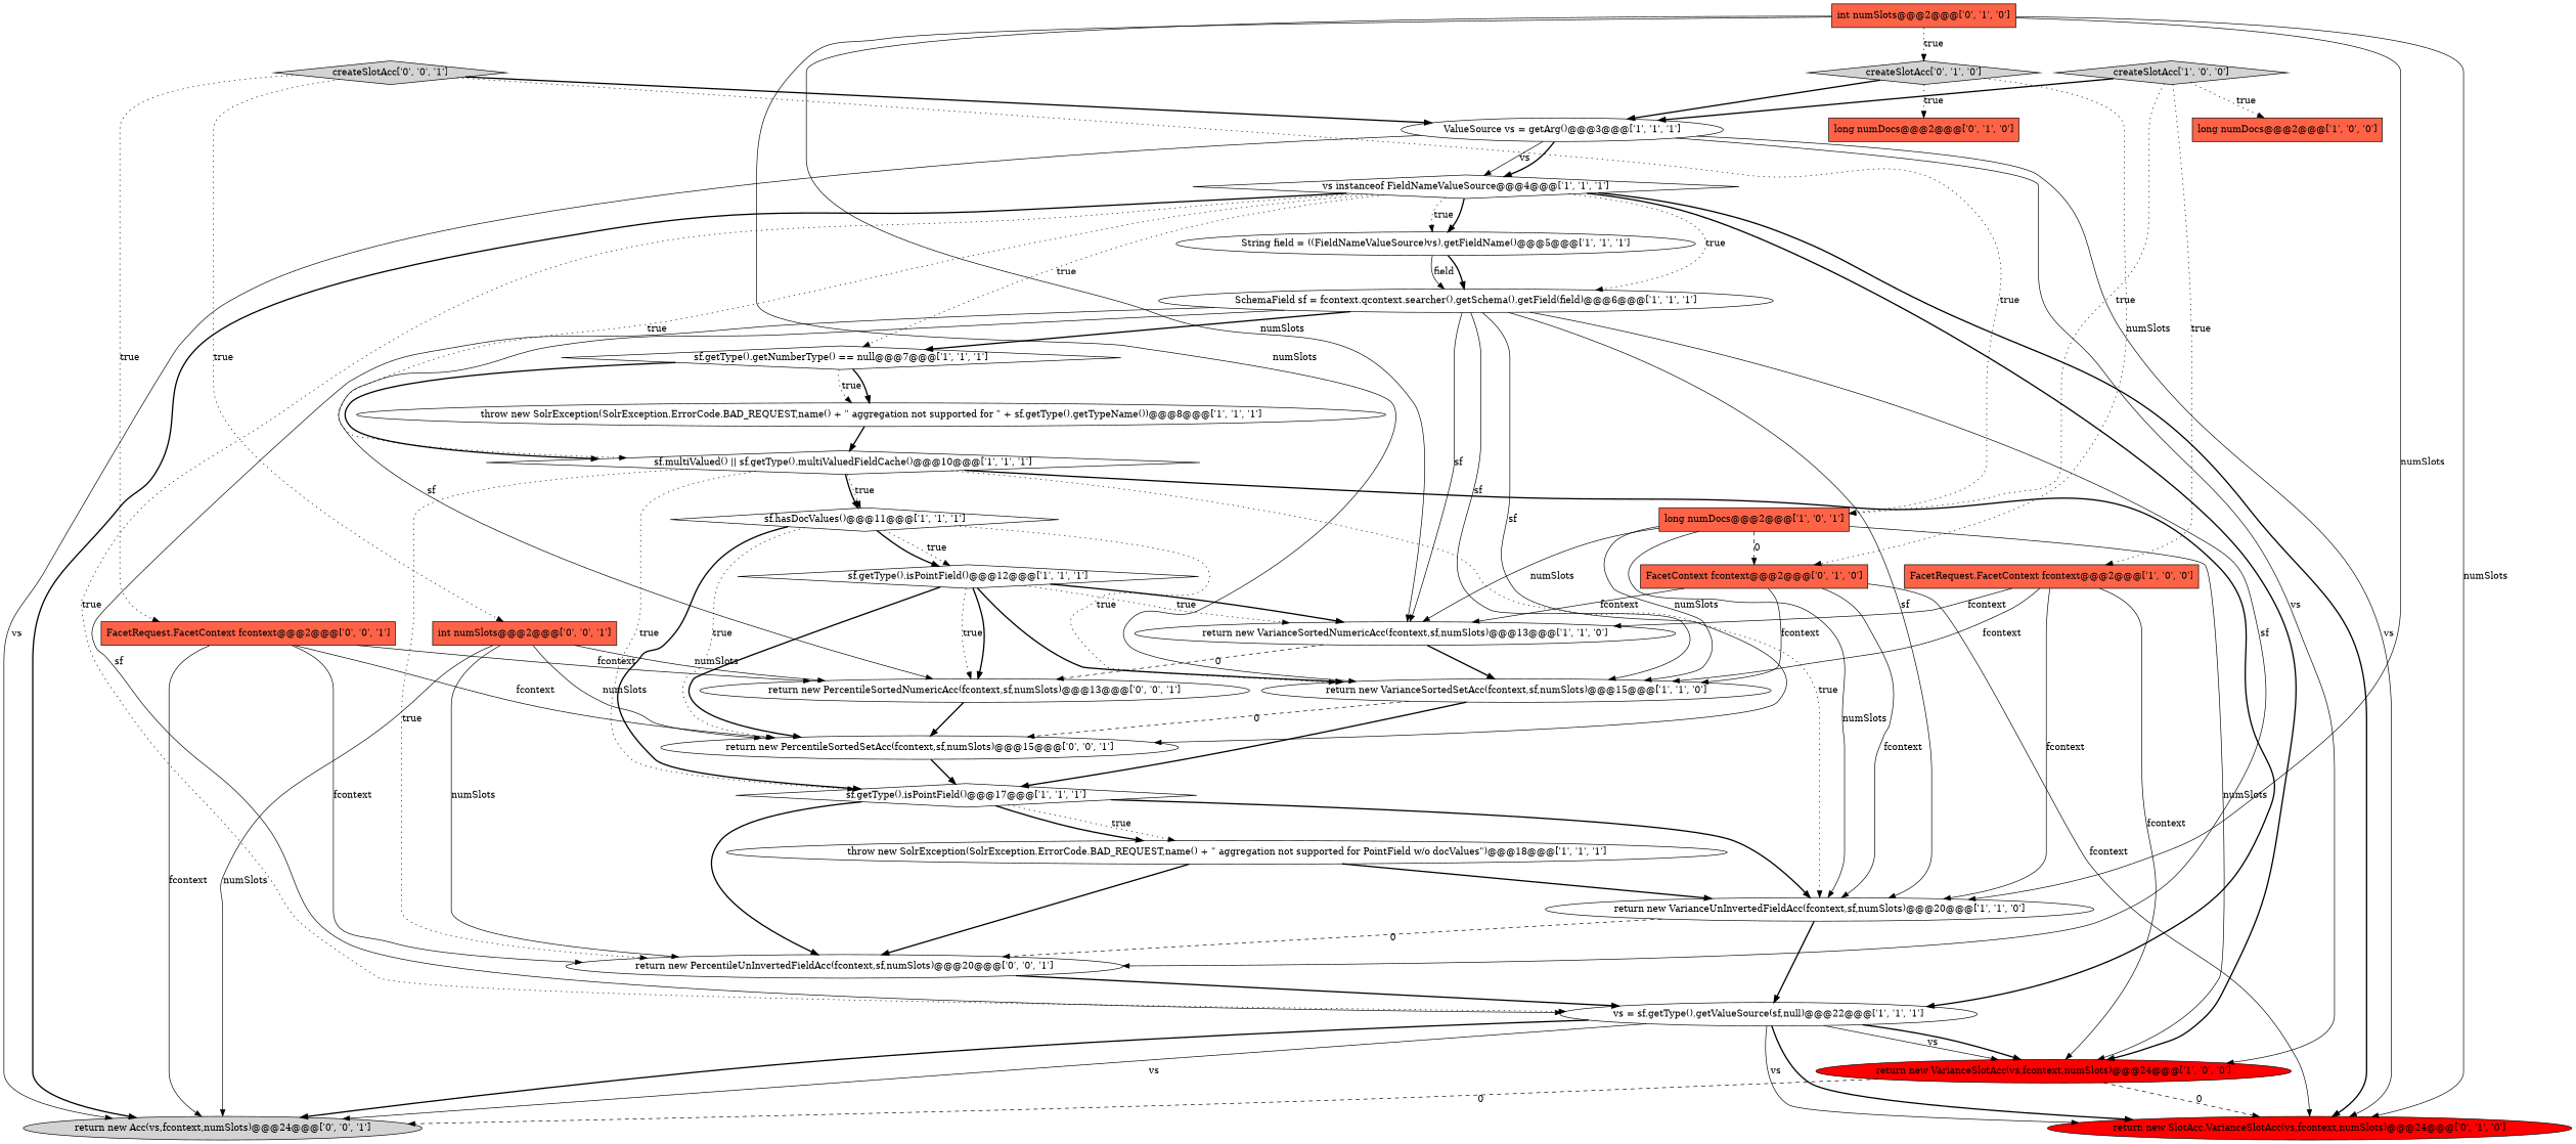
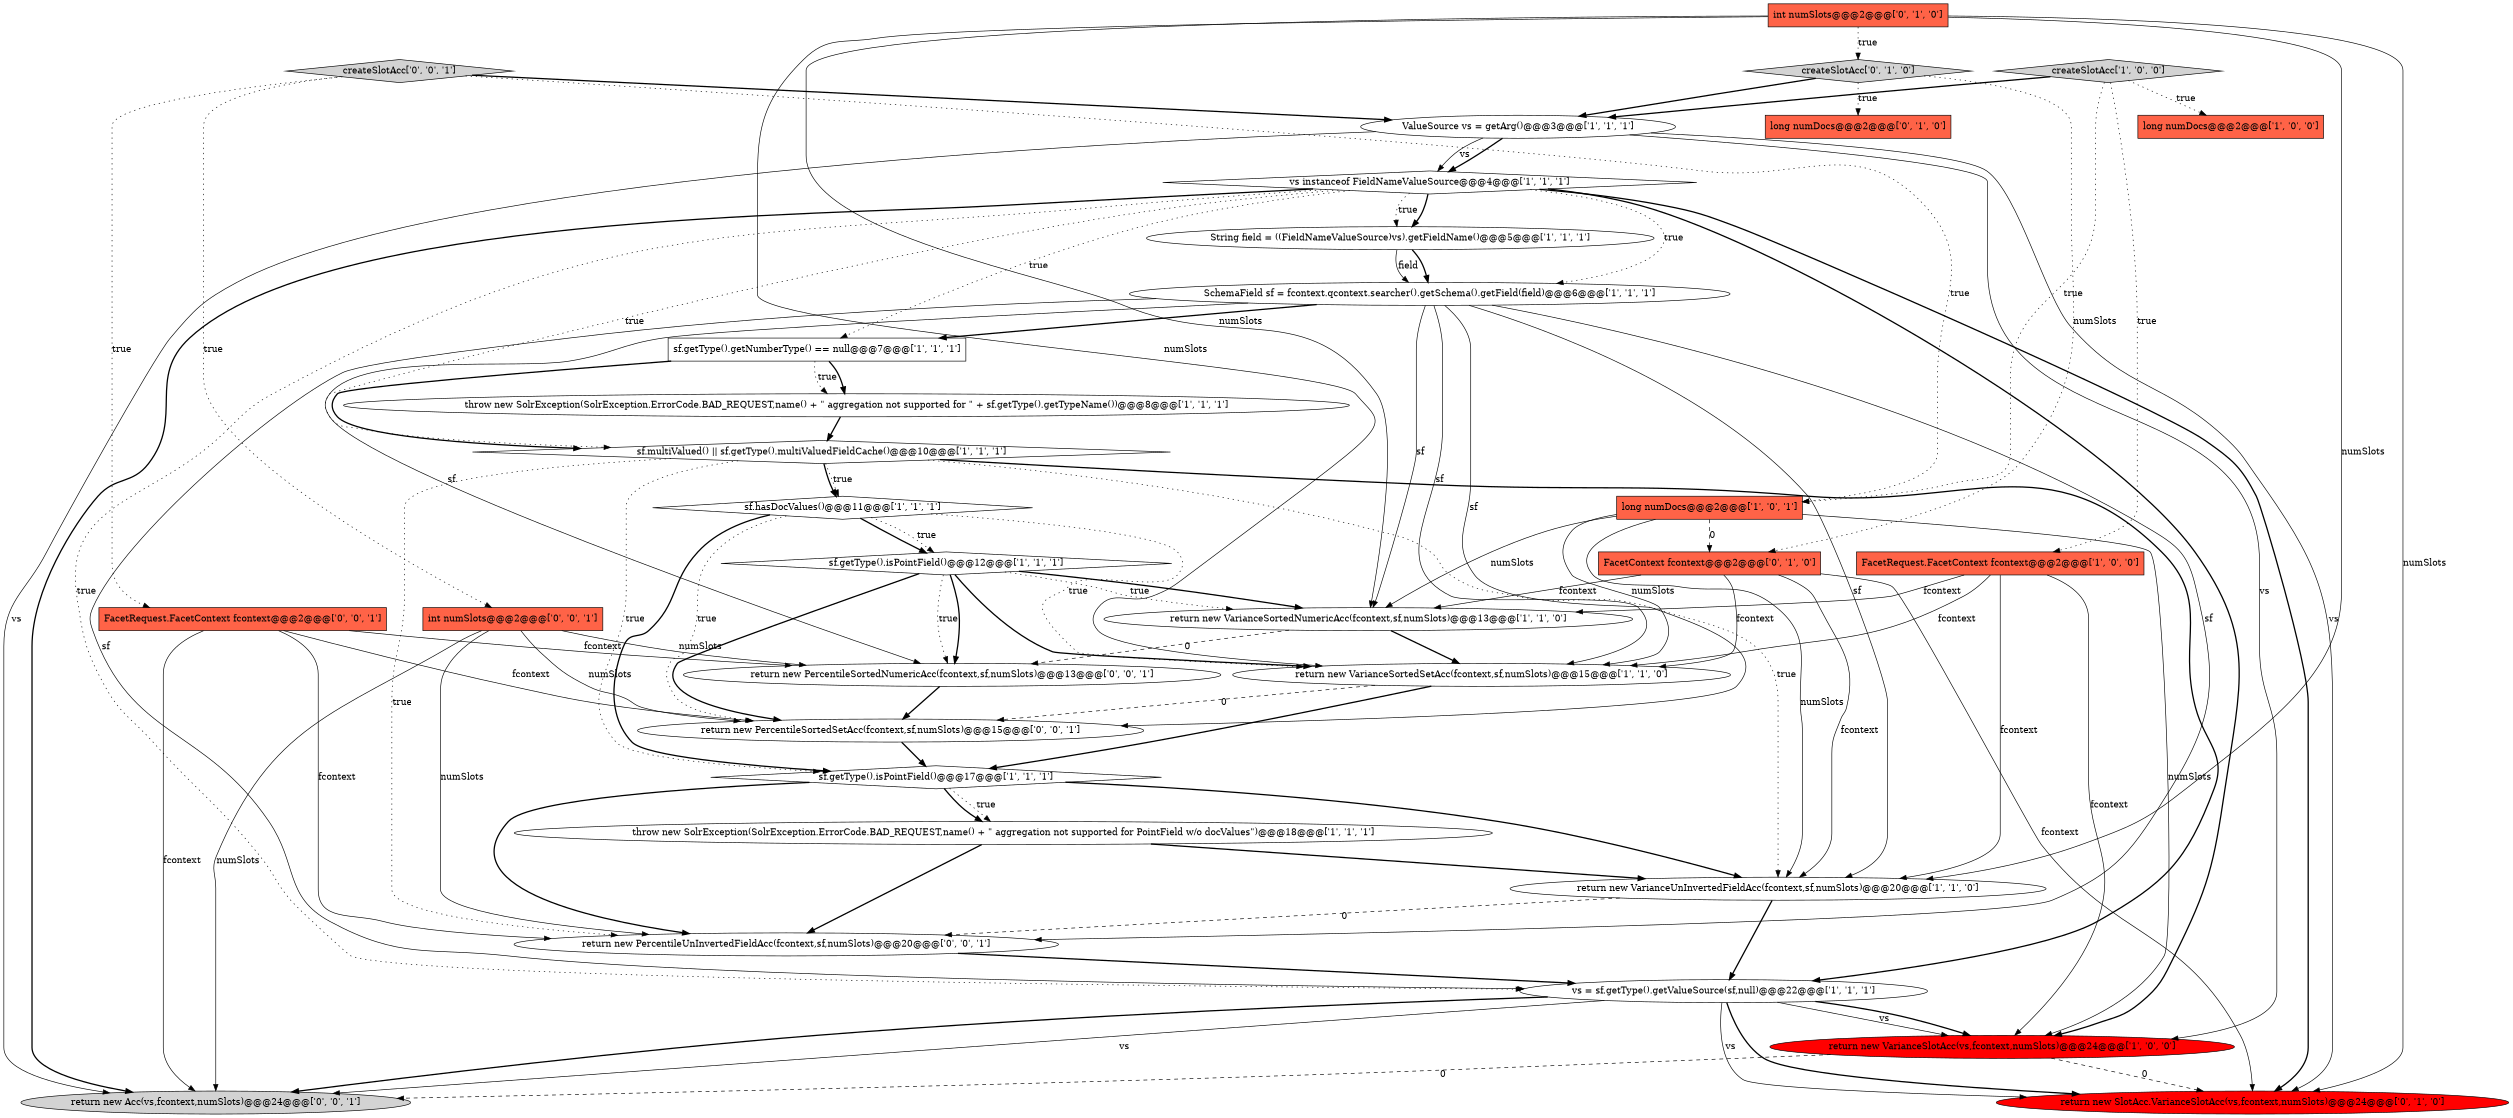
  digraph {
    node [fillcolor=white shape=ellipse style=filled]
    edge [style=solid]
    n1 [label="sf.hasDocValues()@@@11@@@['1', '1', '1']" shape=diamond]
    n2 [label="return new VarianceSortedSetAcc(fcontext,sf,numSlots)@@@15@@@['1', '1', '0']"]
    n3 [label="sf.getType().isPointField()@@@17@@@['1', '1', '1']" shape=diamond]
    n4 [label="sf.getType().isPointField()@@@12@@@['1', '1', '1']" shape=diamond]
    n5 [label="return new PercentileSortedSetAcc(fcontext,sf,numSlots)@@@15@@@['0', '0', '1']"]
    n6 [label="return new PercentileUnInvertedFieldAcc(fcontext,sf,numSlots)@@@20@@@['0', '0', '1']"]
    n7 [label="return new VarianceUnInvertedFieldAcc(fcontext,sf,numSlots)@@@20@@@['1', '1', '0']"]
    n8 [label="throw new SolrException(SolrException.ErrorCode.BAD_REQUEST,name() + \" aggregation not supported for PointField w/o docValues\")@@@18@@@['1', '1', '1']"]
    n9 [label="return new PercentileSortedNumericAcc(fcontext,sf,numSlots)@@@13@@@['0', '0', '1']"]
    n10 [label="return new VarianceSortedNumericAcc(fcontext,sf,numSlots)@@@13@@@['1', '1', '0']"]
    n11 [label="vs instanceof FieldNameValueSource@@@4@@@['1', '1', '1']" shape=diamond]
    n12 [label="sf.multiValued() || sf.getType().multiValuedFieldCache()@@@10@@@['1', '1', '1']" shape=diamond]
    n13 [fillcolor=red label="return new VarianceSlotAcc(vs,fcontext,numSlots)@@@24@@@['1', '0', '0']"]
    n14 [fillcolor=lightgray label="return new Acc(vs,fcontext,numSlots)@@@24@@@['0', '0', '1']"]
    n15 [fillcolor=red label="return new SlotAcc.VarianceSlotAcc(vs,fcontext,numSlots)@@@24@@@['0', '1', '0']"]
-   n16 [label="sf.getType().getNumberType() == null@@@7@@@['1', '1', '1']" shape=diamond]
+   n16 [label="sf.getType().getNumberType() == null@@@7@@@['1', '1', '1']" shape=box]
    n17 [label="SchemaField sf = fcontext.qcontext.searcher().getSchema().getField(field)@@@6@@@['1', '1', '1']"]
    n18 [label="String field = ((FieldNameValueSource)vs).getFieldName()@@@5@@@['1', '1', '1']"]
    n19 [label="vs = sf.getType().getValueSource(sf,null)@@@22@@@['1', '1', '1']"]
    n20 [label="throw new SolrException(SolrException.ErrorCode.BAD_REQUEST,name() + \" aggregation not supported for \" + sf.getType().getTypeName())@@@8@@@['1', '1', '1']"]
    n21 [fillcolor=tomato label="FacetRequest.FacetContext fcontext@@@2@@@['0', '0', '1']" shape=box]
    n22 [fillcolor=tomato label="int numSlots@@@2@@@['0', '1', '0']" shape=box]
    n23 [fillcolor=lightgray label="createSlotAcc['0', '1', '0']" shape=diamond]
    n24 [fillcolor=lightgray label="createSlotAcc['0', '0', '1']" shape=diamond]
    n25 [fillcolor=tomato label="int numSlots@@@2@@@['0', '0', '1']" shape=box]
    n26 [fillcolor=tomato label="long numDocs@@@2@@@['1', '0', '1']" shape=box]
    n27 [label="ValueSource vs = getArg()@@@3@@@['1', '1', '1']"]
    n28 [fillcolor=tomato label="FacetContext fcontext@@@2@@@['0', '1', '0']" shape=box]
    n29 [fillcolor=tomato label="FacetRequest.FacetContext fcontext@@@2@@@['1', '0', '0']" shape=box]
    n30 [fillcolor=lightgray label="createSlotAcc['1', '0', '0']" shape=diamond]
    n31 [fillcolor=tomato label="long numDocs@@@2@@@['1', '0', '0']" shape=box]
    n32 [fillcolor=tomato label="long numDocs@@@2@@@['0', '1', '0']" shape=box]
    n1 -> n2 [label=true style=dotted]
    n1 -> n3 [style=bold]
    n1 -> n4 [style=bold]
    n1 -> n4 [label=true style=dotted]
    n1 -> n5 [label=true style=dotted]
    n2 -> n3 [style=bold]
    n2 -> n5 [label=0 style=dashed]
    n3 -> n6 [style=bold]
    n3 -> n7 [style=bold]
    n3 -> n8 [label=true style=dotted]
    n3 -> n8 [style=bold]
    n4 -> n2 [style=bold]
    n4 -> n5 [style=bold]
    n4 -> n9 [label=true style=dotted]
    n4 -> n9 [style=bold]
    n4 -> n10 [style=bold]
    n4 -> n10 [label=true style=dotted]
    n5 -> n3 [style=bold]
    n6 -> n19 [style=bold]
    n7 -> n6 [label=0 style=dashed]
    n7 -> n19 [style=bold]
    n8 -> n6 [style=bold]
    n8 -> n7 [style=bold]
    n9 -> n5 [style=bold]
    n10 -> n2 [style=bold]
    n10 -> n9 [label=0 style=dashed]
    n11 -> n12 [label=true style=dotted]
    n11 -> n13 [style=bold]
    n11 -> n14 [style=bold]
    n11 -> n15 [style=bold]
    n11 -> n16 [label=true style=dotted]
    n11 -> n17 [label=true style=dotted]
    n11 -> n18 [style=bold]
    n11 -> n18 [label=true style=dotted]
    n11 -> n19 [label=true style=dotted]
    n12 -> n1 [style=bold]
    n12 -> n1 [label=true style=dotted]
    n12 -> n3 [label=true style=dotted]
    n12 -> n6 [label=true style=dotted]
    n12 -> n7 [label=true style=dotted]
    n12 -> n19 [style=bold]
    n13 -> n14 [label=0 style=dashed]
    n13 -> n15 [label=0 style=dashed]
    n16 -> n12 [style=bold]
    n16 -> n20 [label=true style=dotted]
    n16 -> n20 [style=bold]
    n17 -> n2 [label=sf]
    n17 -> n5 [label=sf]
    n17 -> n6 [label=sf]
    n17 -> n7 [label=sf]
    n17 -> n9 [label=sf]
    n17 -> n10 [label=sf]
    n17 -> n16 [style=bold]
    n17 -> n19 [label=sf]
    n18 -> n17 [style=bold]
    n18 -> n17 [label=field]
    n19 -> n13 [label=vs]
    n19 -> n13 [style=bold]
    n19 -> n14 [label=vs]
    n19 -> n14 [style=bold]
    n19 -> n15 [label=vs]
    n19 -> n15 [style=bold]
    n20 -> n12 [style=bold]
    n21 -> n5 [label=fcontext]
    n21 -> n6 [label=fcontext]
    n21 -> n9 [label=fcontext]
    n21 -> n14 [label=fcontext]
    n22 -> n2 [label=numSlots]
    n22 -> n7 [label=numSlots]
    n22 -> n10 [label=numSlots]
    n22 -> n15 [label=numSlots]
    n22 -> n23 [label=true style=dotted]
    n23 -> n27 [style=bold]
    n23 -> n28 [label=numSlots style=dotted]
    n23 -> n32 [label=true style=dotted]
    n24 -> n21 [label=true style=dotted]
    n24 -> n25 [label=true style=dotted]
    n24 -> n26 [label=true style=dotted]
    n24 -> n27 [style=bold]
    n25 -> n5 [label=numSlots]
    n25 -> n6 [label=numSlots]
    n25 -> n9 [label=numSlots]
    n25 -> n14 [label=numSlots]
    n26 -> n2 [label=numSlots]
    n26 -> n7 [label=numSlots]
    n26 -> n10 [label=numSlots]
    n26 -> n13 [label=numSlots]
    n26 -> n28 [label=0 style=dashed]
    n27 -> n11 [label=vs]
    n27 -> n11 [style=bold]
    n27 -> n13 [label=vs]
    n27 -> n14 [label=vs]
    n27 -> n15 [label=vs]
    n28 -> n2 [label=fcontext]
    n28 -> n7 [label=fcontext]
    n28 -> n10 [label=fcontext]
    n28 -> n15 [label=fcontext]
    n29 -> n2 [label=fcontext]
    n29 -> n7 [label=fcontext]
    n29 -> n10 [label=fcontext]
    n29 -> n13 [label=fcontext]
    n30 -> n26 [label=true style=dotted]
    n30 -> n27 [style=bold]
    n30 -> n29 [label=true style=dotted]
    n30 -> n31 [label=true style=dotted]
  }
